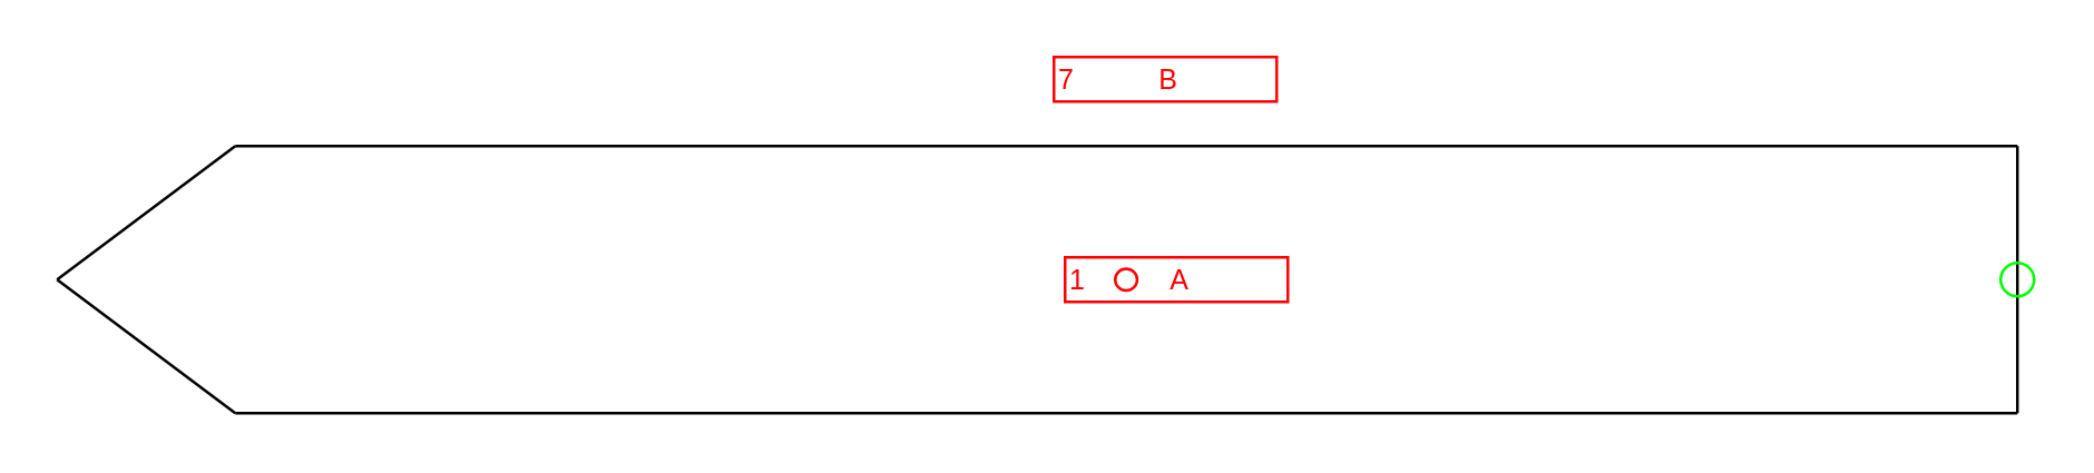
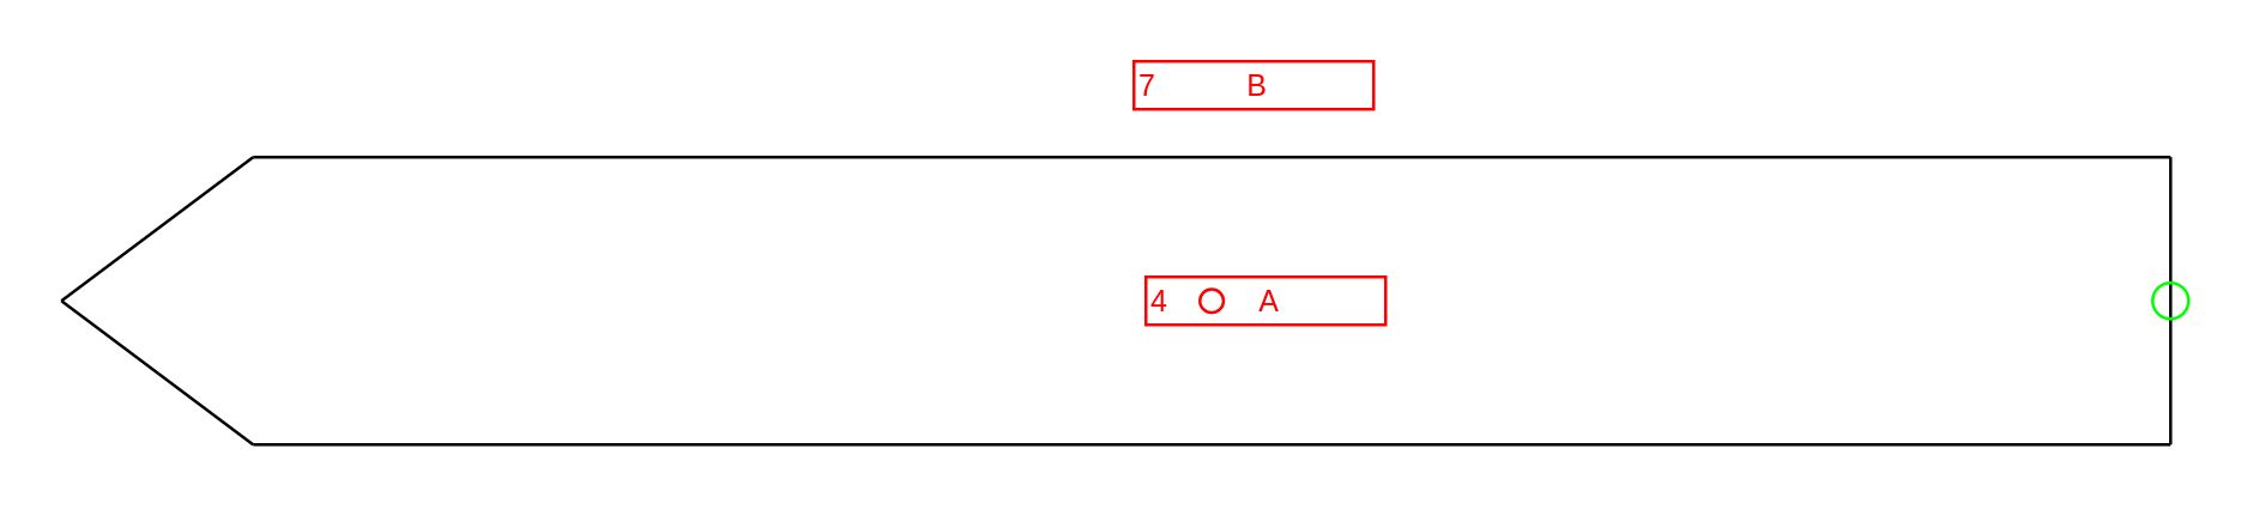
  <mxCell id="0" />
  <mxCell id="1" value="Symbol" style="locked=1;" parent="0" />
  <mxCell id="2" value="" style="group;flipH=1;" parent="1" vertex="1" connectable="0"><mxGeometry x="20" y="52" width="704" height="96" as="geometry" /></mxCell>
  <mxCell id="3" value="" style="endArrow=none;html=1;rounded=0;fontFamily=Helvetica;fontSize=16;" parent="2" edge="1"><mxGeometry width="50" height="50" relative="1" as="geometry"><mxPoint x="704" y="96" as="sourcePoint" /><mxPoint x="704" as="targetPoint" /></mxGeometry></mxCell>
  <mxCell id="4" value="" style="endArrow=none;html=1;rounded=0;fontFamily=Helvetica;fontSize=16;" parent="2" edge="1"><mxGeometry width="50" height="50" relative="1" as="geometry"><mxPoint x="704" as="sourcePoint" /><mxPoint x="64" as="targetPoint" /></mxGeometry></mxCell>
  <mxCell id="5" value="" style="endArrow=none;html=1;rounded=0;fontFamily=Helvetica;fontSize=16;" parent="2" edge="1"><mxGeometry width="50" height="50" relative="1" as="geometry"><mxPoint x="704" y="96" as="sourcePoint" /><mxPoint x="64" y="96" as="targetPoint" /></mxGeometry></mxCell>
  <mxCell id="6" value="" style="endArrow=none;html=1;rounded=0;fontFamily=Helvetica;fontSize=16;" parent="2" edge="1"><mxGeometry width="50" height="50" relative="1" as="geometry"><mxPoint x="64" as="sourcePoint" /><mxPoint y="48" as="targetPoint" /></mxGeometry></mxCell>
  <mxCell id="7" value="" style="endArrow=none;html=1;rounded=0;fontFamily=Helvetica;fontSize=16;" parent="2" edge="1"><mxGeometry width="50" height="50" relative="1" as="geometry"><mxPoint x="64" y="96" as="sourcePoint" /><mxPoint y="48" as="targetPoint" /></mxGeometry></mxCell>
  <mxCell id="8" value="Connection" style="" parent="0" />
  <mxCell id="9" value="Connection" style="vsdxID=1407;fillColor=none;gradientColor=none;shape=stencil(rVFbDsIgEDwNnyQU4glqvcfGblsilmZBS28vZGMsxg9j/JvZmX1kR5g2TLCg0CpE8hdcbR8nYY5CaztPSDZmJEwnTDt4wpH8be6ZL1CcBV39vUxI3KdKh1YbswPTEzuBzlmiVGmKau9zUKM+jlJJQrJBko8QrZ+rrQ5oRJnXyMHBWElhRVx25ebnw/5zVvPFWRm83jxY5zilvf4eSy5xpKZ7AA==);strokeColor=#00FF00;strokeWidth=1;points=[[0.5,0.5,0,0,0]];labelBackgroundColor=none;rounded=0;html=1;whiteSpace=wrap;aspect=fixed;noLabel=1;snapToPoint=1;container=0;fontSize=16;fontFamily=Helvetica;" parent="8" vertex="1"><mxGeometry x="718" y="94" width="12" height="12" as="geometry" /></mxCell>
  <mxCell id="10" value="Label" style="locked=1;" parent="0" />
- <mxCell id="11" value="1&amp;nbsp; &amp;nbsp; &amp;nbsp; &amp;nbsp; &amp;nbsp; &amp;nbsp;A" style="rounded=0;whiteSpace=wrap;html=1;fillColor=none;strokeColor=#FF0000;fontColor=#FF0000;fontSize=10;align=left;" parent="10" vertex="1"><mxGeometry x="382" y="92" width="80" height="16" as="geometry" /></mxCell>
+ <mxCell id="11" value="4&amp;nbsp; &amp;nbsp; &amp;nbsp; &amp;nbsp; &amp;nbsp; &amp;nbsp;A" style="rounded=0;whiteSpace=wrap;html=1;fillColor=none;strokeColor=#FF0000;fontColor=#FF0000;fontSize=10;align=left;" parent="10" vertex="1"><mxGeometry x="382" y="92" width="80" height="16" as="geometry" /></mxCell>
  <mxCell id="12" value="7&amp;nbsp; &amp;nbsp; &amp;nbsp; &amp;nbsp; &amp;nbsp; &amp;nbsp;B" style="rounded=0;whiteSpace=wrap;html=1;fillColor=none;strokeColor=#FF0000;fontColor=#FF0000;fontSize=10;align=left;" parent="10" vertex="1"><mxGeometry x="378" y="20" width="80" height="16" as="geometry" /></mxCell>
  <mxCell id="13" value="Origo" style="locked=1;" parent="0" />
  <mxCell id="14" value="origo" style="vsdxID=1407;fillColor=none;gradientColor=none;shape=stencil(rVFbDsIgEDwNnyQU4glqvcfGblsilmZBS28vZGMsxg9j/JvZmX1kR5g2TLCg0CpE8hdcbR8nYY5CaztPSDZmJEwnTDt4wpH8be6ZL1CcBV39vUxI3KdKh1YbswPTEzuBzlmiVGmKau9zUKM+jlJJQrJBko8QrZ+rrQ5oRJnXyMHBWElhRVx25ebnw/5zVvPFWRm83jxY5zilvf4eSy5xpKZ7AA==);strokeColor=#ff0000;strokeWidth=1;points=[[0.5,0.5,0,0,0]];labelBackgroundColor=none;rounded=0;html=1;whiteSpace=wrap;aspect=fixed;noLabel=1;snapToPoint=1;" parent="13" vertex="1"><mxGeometry x="400" y="96.06" width="7.874" height="7.87" as="geometry" /></mxCell>
